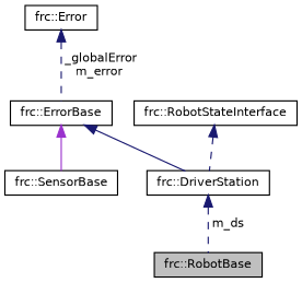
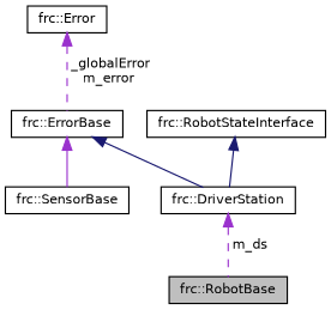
  digraph {
    node [color=black fillcolor=white fontname=Helvetica fontsize=10 shape=record style=filled]
    edge [color=darkorchid3 dir=back fontname=Helvetica fontsize=10 labelfontname=Helvetica labelfontsize=10 style=solid]
    n1 [fillcolor=grey75 fontcolor=black height=0.2 label="frc::RobotBase" width=0.4]
    n2 [height=0.2 label="frc::DriverStation" width=0.4]
    n3 [height=0.2 label="frc::SensorBase" width=0.4]
    n4 [height=0.2 label="frc::ErrorBase" width=0.4]
    n5 [height=0.2 label="frc::Error" width=0.4]
    n6 [height=0.2 label="frc::RobotStateInterface" width=0.4]
-   n2 -> n1 [color=midnightblue label=" m_ds" style=dashed]
+   n2 -> n1 [label=" m_ds" style=dashed]
    n4 -> n2 [color=midnightblue]
    n4 -> n3
-   n5 -> n4 [color=midnightblue label=" _globalError\nm_error" style=dashed]
-   n6 -> n2 [color=midnightblue style=dashed]
+   n5 -> n4 [label=" _globalError\nm_error" style=dashed]
+   n6 -> n2 [color=midnightblue]
  }
